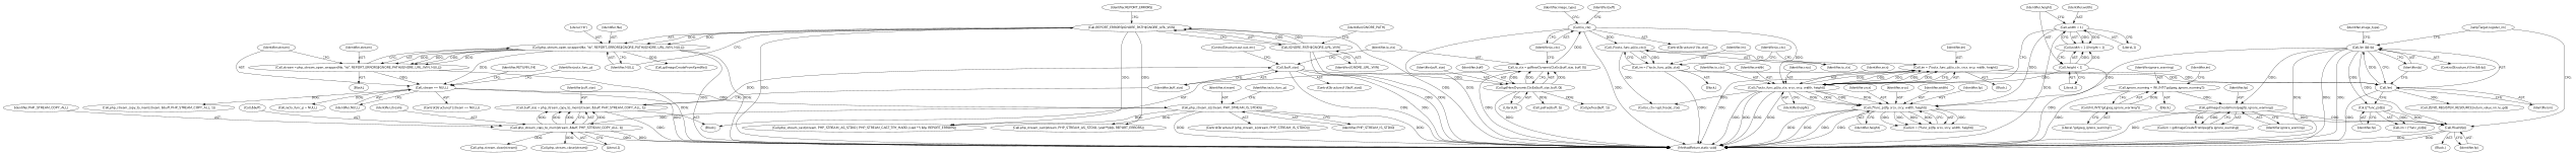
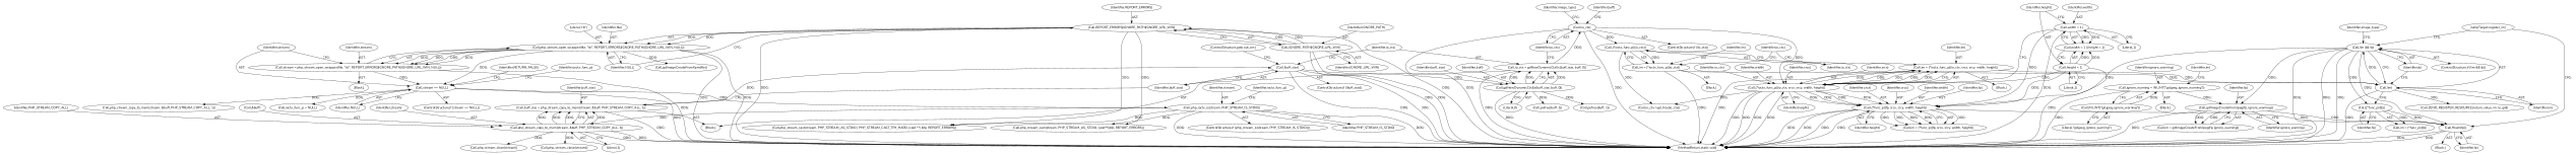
  digraph {
    fontname=Nunito
    node [fontname=Nunito]
    edge [fontname=Nunito]
    n1 [label="(Call,fflush(fp))"]
    n2 [label="(MethodReturn,static void)"]
    n3 [label="(Block,)"]
    n4 [label="(Identifier,fp)"]
    n5 [label="(Call,(*func_p)(fp, srcx, srcy, width, height))"]
    n6 [label="(Call,im = (*func_p)(fp, srcx, srcy, width, height))"]
    n7 [label="(Identifier,height)"]
    n8 [label="(Call,!im && fp)"]
    n9 [label="(Call,!im)"]
    n10 [label="(Call,gdImageCreateFromJpeg(fp, ignore_warning))"]
    n11 [label="(Call,(*func_p)(fp))"]
    n12 [label="(ControlStructure,if (!im && fp))"]
    n13 [label="(Identifier,fp)"]
    n14 [label="(Identifier,im)"]
    n15 [label="(Call,ZEND_REGISTER_RESOURCE(return_value, im, le_gd))"]
    n16 [label="(Call,im = gdImageCreateFromJpeg(fp, ignore_warning))"]
    n17 [label="(Identifier,ignore_warning)"]
    n18 [label="(Call,im = (*func_p)(fp))"]
    n19 [label="(Identifier,fp)"]
    n20 [label="(Call,im = (*ioctx_func_p)(io_ctx, srcx, srcy, width, height))"]
    n21 [label="(Call,(*ioctx_func_p)(io_ctx, srcx, srcy, width, height))"]
    n22 [label="(Block,)"]
    n23 [label="(Call,io_ctx->gd_free(io_ctx))"]
    n24 [label="(Identifier,height)"]
    n25 [label="(Call,!io_ctx)"]
    n26 [label="(Call,(*ioctx_func_p)(io_ctx))"]
    n27 [label="(ControlStructure,if (!io_ctx))"]
    n28 [label="(Identifier,io_ctx)"]
    n29 [label="(Call,im = (*ioctx_func_p)(io_ctx))"]
    n30 [label="(Identifier,io_ctx)"]
    n31 [label="(Call,io_ctx = gdNewDynamicCtxEx(buff_size, buff, 0))"]
    n32 [label="(Call,gdNewDynamicCtxEx(buff_size, buff, 0))"]
    n33 [label="(Block,)"]
    n34 [label="(Literal,0)"]
    n35 [label="(Call,pefree(buff, 1))"]
    n36 [label="(Call,pefree(buff, 1))"]
    n37 [label="(Call,!buff_size)"]
    n38 [label="(ControlStructure,if (!buff_size))"]
    n39 [label="(Identifier,buff_size)"]
    n40 [label="(Call,buff_size = php_stream_copy_to_mem(stream, &buff, PHP_STREAM_COPY_ALL, 1))"]
    n41 [label="(Call,php_stream_copy_to_mem(stream, &buff, PHP_STREAM_COPY_ALL, 1))"]
    n42 [label="(Call,php_stream_close(stream))"]
    n43 [label="(Literal,1)"]
    n44 [label="(Call,php_stream_close(stream))"]
-   n45 [label="(Call,php_stream_is(stream, PHP_STREAM_IS_STDIO))"]
+   n45 [label="(Call,php_ioctx_is(stream, PHP_STREAM_IS_STDIO))"]
    n46 [label="(Call,php_stream_cast(stream, PHP_STREAM_AS_STDIO, (void**)&fp, REPORT_ERRORS))"]
    n47 [label="(Call,php_stream_cast(stream, PHP_STREAM_AS_STDIO | PHP_STREAM_CAST_TRY_HARD, (void **) &fp, REPORT_ERRORS))"]
    n48 [label="(ControlStructure,if (php_stream_is(stream, PHP_STREAM_IS_STDIO)))"]
    n49 [label="(Identifier,PHP_STREAM_IS_STDIO)"]
    n50 [label="(Call,stream == NULL)"]
    n51 [label="(Call,ioctx_func_p = NULL)"]
    n52 [label="(Identifier,NULL)"]
    n53 [label="(ControlStructure,if (stream == NULL))"]
    n54 [label="(Call,php_stream_copy_to_mem(stream, &buff, PHP_STREAM_COPY_ALL, 1))"]
    n55 [label="(Call,stream = php_stream_open_wrapper(file, \"rb\", REPORT_ERRORS|IGNORE_PATH|IGNORE_URL_WIN, NULL))"]
    n56 [label="(Call,php_stream_open_wrapper(file, \"rb\", REPORT_ERRORS|IGNORE_PATH|IGNORE_URL_WIN, NULL))"]
    n57 [label="(Block,)"]
    n58 [label="(Identifier,NULL)"]
    n59 [label="(Call,gdImageCreateFromXpm(file))"]
    n60 [label="(Call,REPORT_ERRORS|IGNORE_PATH|IGNORE_URL_WIN)"]
    n61 [label="(Call,IGNORE_PATH|IGNORE_URL_WIN)"]
    n62 [label="(Identifier,IGNORE_URL_WIN)"]
    n63 [label="(Call,width < 1)"]
    n64 [label="(Literal,1)"]
    n65 [label="(Call,width < 1 || height < 1)"]
    n66 [label="(Call,height < 1)"]
    n67 [label="(Literal,1)"]
    n68 [label="(Block,)"]
    n69 [label="(Call,ignore_warning = INI_INT(\"gd.jpeg_ignore_warning\"))"]
    n70 [label="(Call,INI_INT(\"gd.jpeg_ignore_warning\"))"]
    n71 [label="(Block,)"]
    n72 [label="(Literal,\"gd.jpeg_ignore_warning\")"]
-   n73 [label="(Identifier,RETURN_INI)"]
+   n73 [label="(Identifier,RETURN_FALSE)"]
    n74 [label="(Identifier,ignore_warning)"]
    n75 [label="(Identifier,stream)"]
    n76 [label="(Identifier,ioctx_func_p)"]
    n77 [label="(Identifier,buff_size)"]
    n78 [label="(Identifier,ioctx_func_p)"]
    n79 [label="(Identifier,srcy)"]
    n80 [label="(Identifier,srcx)"]
-   n81 [label="(ControlStructure,out out_err;)"]
+   n81 [label="(ControlStructure,goto out_err;)"]
    n82 [label="(Identifier,fp)"]
    n83 [label="(Identifier,srcx)"]
    n84 [label="(Identifier,im)"]
    n85 [label="(Identifier,io_ctx)"]
    n86 [label="(Identifier,io_ctx)"]
    n87 [label="(Identifier,IGNORE_PATH)"]
    n88 [label="(Identifier,width)"]
    n89 [label="(Identifier,REPORT_ERRORS)"]
    n90 [label="(Identifier,fp)"]
    n91 [label="(Literal,\"rb\")"]
    n92 [label="(Identifier,height)"]
    n93 [label="(Identifier,srcy)"]
    n94 [label="(Identifier,image_type)"]
    n95 [label="(Identifier,file)"]
    n96 [label="(Identifier,stream)"]
    n97 [label="(Identifier,im)"]
    n98 [label="(Identifier,buff_size)"]
    n99 [label="(Identifier,buff)"]
    n100 [label="(Identifier,io_ctx)"]
    n101 [label="(JumpTarget,register_im:)"]
    n102 [label="(Identifier,stream)"]
    n103 [label="(Call,&buff)"]
    n104 [label="(Identifier,stream)"]
    n105 [label="(Identifier,PHP_STREAM_COPY_ALL)"]
    n106 [label="(Identifier,width)"]
    n107 [label="(Identifier,width)"]
    n108 [label="(Identifier,image_type)"]
    n109 [label="(Identifier,im)"]
    n110 [label="(Identifier,buff)"]
    n1 -> n2 [label="DDG: "]
    n1 -> n2 [label="DDG: "]
    n1 -> n3 [label="AST: "]
    n1 -> n4 [label="CFG: "]
    n4 -> n1 [label="AST: "]
    n5 -> n1 [label="DDG: "]
    n5 -> n2 [label="DDG: "]
    n5 -> n2 [label="DDG: "]
    n5 -> n2 [label="DDG: "]
    n5 -> n2 [label="DDG: "]
    n5 -> n6 [label="AST: "]
    n5 -> n6 [label="DDG: "]
    n5 -> n6 [label="DDG: "]
    n5 -> n6 [label="DDG: "]
    n5 -> n6 [label="DDG: "]
    n5 -> n6 [label="DDG: "]
    n5 -> n7 [label="CFG: "]
    n6 -> n5 [label="CFG: "]
    n7 -> n5 [label="AST: "]
    n8 -> n1 [label="DDG: "]
    n8 -> n2 [label="DDG: "]
    n8 -> n2 [label="DDG: "]
    n8 -> n2 [label="DDG: "]
    n8 -> n5 [label="DDG: "]
    n8 -> n9 [label="CFG: "]
    n8 -> n10 [label="DDG: "]
    n8 -> n11 [label="DDG: "]
    n8 -> n12 [label="AST: "]
    n8 -> n13 [label="CFG: "]
    n9 -> n2 [label="DDG: "]
    n9 -> n8 [label="AST: "]
    n9 -> n8 [label="DDG: "]
    n9 -> n11 [label="CFG: "]
    n9 -> n14 [label="CFG: "]
    n9 -> n15 [label="DDG: "]
    n10 -> n1 [label="DDG: "]
    n10 -> n2 [label="DDG: "]
    n10 -> n16 [label="AST: "]
    n10 -> n16 [label="DDG: "]
    n10 -> n16 [label="DDG: "]
    n10 -> n17 [label="CFG: "]
    n11 -> n1 [label="DDG: "]
    n11 -> n18 [label="AST: "]
    n11 -> n18 [label="DDG: "]
    n11 -> n19 [label="CFG: "]
    n13 -> n8 [label="AST: "]
    n13 -> n9 [label="CFG: "]
    n14 -> n9 [label="AST: "]
    n16 -> n10 [label="CFG: "]
    n17 -> n10 [label="AST: "]
    n19 -> n11 [label="AST: "]
    n20 -> n2 [label="DDG: "]
    n20 -> n9 [label="DDG: "]
    n20 -> n21 [label="CFG: "]
    n20 -> n22 [label="AST: "]
    n21 -> n2 [label="DDG: "]
    n21 -> n2 [label="DDG: "]
    n21 -> n2 [label="DDG: "]
    n21 -> n2 [label="DDG: "]
    n21 -> n5 [label="DDG: "]
    n21 -> n5 [label="DDG: "]
    n21 -> n5 [label="DDG: "]
    n21 -> n5 [label="DDG: "]
    n21 -> n20 [label="AST: "]
    n21 -> n20 [label="DDG: "]
    n21 -> n20 [label="DDG: "]
    n21 -> n20 [label="DDG: "]
    n21 -> n20 [label="DDG: "]
    n21 -> n20 [label="DDG: "]
    n21 -> n23 [label="DDG: "]
    n21 -> n24 [label="CFG: "]
    n24 -> n21 [label="AST: "]
    n25 -> n2 [label="DDG: "]
    n25 -> n2 [label="DDG: "]
    n25 -> n21 [label="DDG: "]
    n25 -> n26 [label="DDG: "]
    n25 -> n27 [label="AST: "]
    n25 -> n28 [label="CFG: "]
    n26 -> n23 [label="DDG: "]
    n26 -> n29 [label="AST: "]
    n26 -> n29 [label="DDG: "]
    n26 -> n30 [label="CFG: "]
    n28 -> n25 [label="AST: "]
    n28 -> n31 [label="CFG: "]
    n29 -> n2 [label="DDG: "]
    n29 -> n9 [label="DDG: "]
    n29 -> n26 [label="CFG: "]
    n29 -> n68 [label="AST: "]
    n30 -> n26 [label="AST: "]
    n31 -> n2 [label="DDG: "]
    n31 -> n25 [label="DDG: "]
    n31 -> n32 [label="CFG: "]
    n31 -> n33 [label="AST: "]
    n32 -> n2 [label="DDG: "]
    n32 -> n31 [label="AST: "]
    n32 -> n31 [label="DDG: "]
    n32 -> n31 [label="DDG: "]
    n32 -> n31 [label="DDG: "]
    n32 -> n34 [label="CFG: "]
    n32 -> n35 [label="DDG: "]
    n32 -> n36 [label="DDG: "]
    n34 -> n32 [label="AST: "]
    n37 -> n2 [label="DDG: "]
    n37 -> n2 [label="DDG: "]
    n37 -> n32 [label="DDG: "]
    n37 -> n38 [label="AST: "]
    n37 -> n39 [label="CFG: "]
    n39 -> n37 [label="AST: "]
    n39 -> n40 [label="CFG: "]
    n40 -> n2 [label="DDG: "]
    n40 -> n33 [label="AST: "]
    n40 -> n37 [label="DDG: "]
    n40 -> n41 [label="CFG: "]
    n41 -> n2 [label="DDG: "]
    n41 -> n2 [label="DDG: "]
    n41 -> n40 [label="AST: "]
    n41 -> n40 [label="DDG: "]
    n41 -> n40 [label="DDG: "]
    n41 -> n40 [label="DDG: "]
    n41 -> n40 [label="DDG: "]
    n41 -> n42 [label="DDG: "]
    n41 -> n43 [label="CFG: "]
    n41 -> n44 [label="DDG: "]
    n43 -> n41 [label="AST: "]
    n45 -> n2 [label="DDG: "]
    n45 -> n2 [label="DDG: "]
    n45 -> n41 [label="DDG: "]
    n45 -> n46 [label="DDG: "]
    n45 -> n47 [label="DDG: "]
    n45 -> n48 [label="AST: "]
    n45 -> n49 [label="CFG: "]
    n49 -> n45 [label="AST: "]
    n50 -> n2 [label="DDG: "]
    n50 -> n45 [label="DDG: "]
    n50 -> n51 [label="DDG: "]
    n50 -> n52 [label="CFG: "]
    n50 -> n53 [label="AST: "]
    n50 -> n54 [label="DDG: "]
    n52 -> n50 [label="AST: "]
    n55 -> n2 [label="DDG: "]
    n55 -> n50 [label="DDG: "]
    n55 -> n56 [label="CFG: "]
    n55 -> n57 [label="AST: "]
    n56 -> n2 [label="DDG: "]
    n56 -> n2 [label="DDG: "]
    n56 -> n50 [label="DDG: "]
    n56 -> n55 [label="AST: "]
    n56 -> n55 [label="DDG: "]
    n56 -> n55 [label="DDG: "]
    n56 -> n55 [label="DDG: "]
    n56 -> n55 [label="DDG: "]
    n56 -> n58 [label="CFG: "]
    n56 -> n59 [label="DDG: "]
    n58 -> n56 [label="AST: "]
    n58 -> n60 [label="CFG: "]
    n60 -> n2 [label="DDG: "]
    n60 -> n2 [label="DDG: "]
    n60 -> n46 [label="DDG: "]
    n60 -> n47 [label="DDG: "]
    n60 -> n56 [label="AST: "]
    n60 -> n56 [label="DDG: "]
    n60 -> n56 [label="DDG: "]
    n60 -> n61 [label="CFG: "]
    n61 -> n2 [label="DDG: "]
    n61 -> n2 [label="DDG: "]
    n61 -> n60 [label="AST: "]
    n61 -> n60 [label="DDG: "]
    n61 -> n60 [label="DDG: "]
    n61 -> n62 [label="CFG: "]
    n62 -> n61 [label="AST: "]
    n63 -> n2 [label="DDG: "]
    n63 -> n5 [label="DDG: "]
    n63 -> n21 [label="CFG: "]
    n63 -> n64 [label="CFG: "]
    n63 -> n65 [label="AST: "]
    n63 -> n65 [label="DDG: "]
    n63 -> n65 [label="DDG: "]
    n64 -> n63 [label="AST: "]
    n65 -> n63 [label="CFG: "]
    n65 -> n66 [label="CFG: "]
    n66 -> n2 [label="DDG: "]
+   n66 -> n5 [label="DDG: "]
    n66 -> n21 [label="DDG: "]
    n66 -> n65 [label="AST: "]
    n66 -> n65 [label="DDG: "]
    n66 -> n65 [label="DDG: "]
    n66 -> n67 [label="CFG: "]
    n67 -> n66 [label="AST: "]
    n69 -> n2 [label="DDG: "]
    n69 -> n10 [label="DDG: "]
    n69 -> n70 [label="CFG: "]
    n69 -> n71 [label="AST: "]
    n70 -> n69 [label="AST: "]
    n70 -> n69 [label="DDG: "]
    n70 -> n72 [label="CFG: "]
    n72 -> n70 [label="AST: "]
    n73 -> n50 [label="CFG: "]
    n74 -> n69 [label="AST: "]
    n75 -> n45 [label="AST: "]
    n76 -> n45 [label="CFG: "]
    n77 -> n32 [label="AST: "]
    n78 -> n50 [label="CFG: "]
    n79 -> n21 [label="AST: "]
    n80 -> n21 [label="AST: "]
    n81 -> n37 [label="CFG: "]
    n82 -> n5 [label="AST: "]
    n83 -> n5 [label="AST: "]
    n84 -> n20 [label="AST: "]
    n85 -> n21 [label="AST: "]
    n86 -> n31 [label="AST: "]
    n86 -> n37 [label="CFG: "]
-   n87 -> n61 [label="CFG: "]
+   n87 -> n61 [label="AST: "]
    n88 -> n21 [label="AST: "]
-   n89 -> n60 [label="CFG: "]
+   n89 -> n60 [label="AST: "]
    n90 -> n10 [label="AST: "]
    n91 -> n56 [label="AST: "]
    n92 -> n63 [label="CFG: "]
    n92 -> n66 [label="AST: "]
    n93 -> n5 [label="AST: "]
    n94 -> n8 [label="CFG: "]
    n95 -> n56 [label="AST: "]
    n96 -> n55 [label="AST: "]
    n97 -> n69 [label="CFG: "]
    n98 -> n40 [label="AST: "]
    n99 -> n32 [label="AST: "]
    n100 -> n20 [label="CFG: "]
    n100 -> n29 [label="CFG: "]
    n101 -> n1 [label="CFG: "]
    n101 -> n8 [label="CFG: "]
    n102 -> n50 [label="AST: "]
    n102 -> n55 [label="CFG: "]
    n103 -> n41 [label="AST: "]
    n104 -> n41 [label="AST: "]
    n105 -> n41 [label="AST: "]
    n106 -> n63 [label="AST: "]
    n107 -> n5 [label="AST: "]
    n108 -> n25 [label="CFG: "]
    n109 -> n29 [label="AST: "]
    n110 -> n25 [label="CFG: "]
  }
